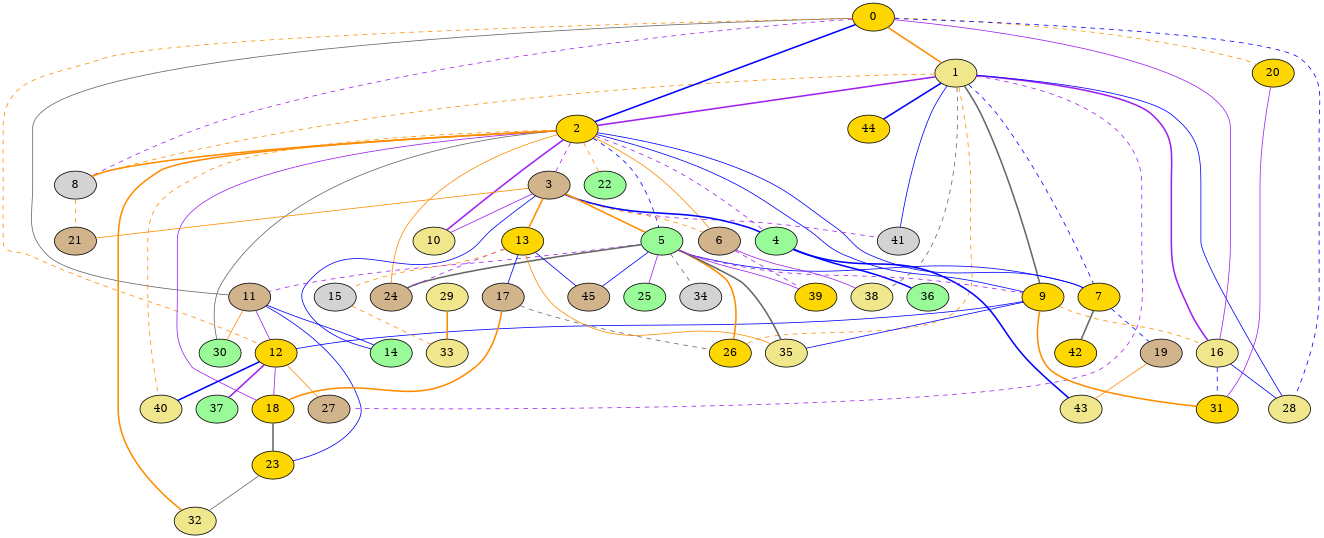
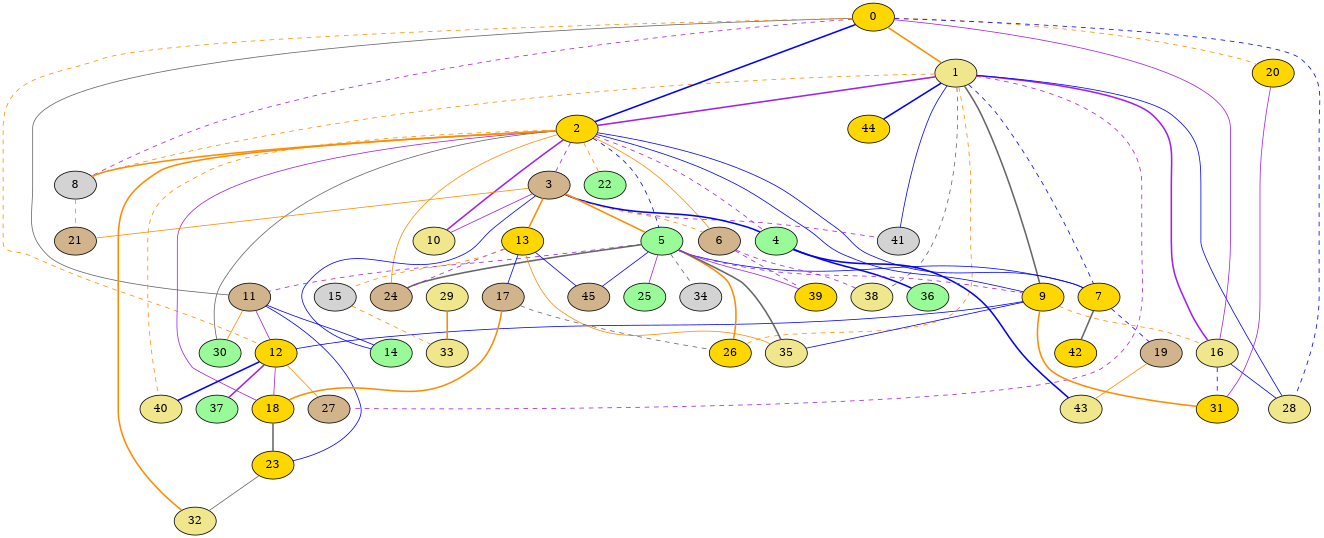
  graph {
    node [fillcolor=gold style=filled]
    edge [color=darkorange style=solid]
    1 [fillcolor=khaki]
    0
    2
    8 [fillcolor=lightgrey]
    11 [fillcolor=tan]
    12
    16 [fillcolor=khaki]
    20
    28 [fillcolor=khaki]
    7
    9
    26
    27 [fillcolor=tan]
    38 [fillcolor=khaki]
    41 [fillcolor=lightgrey]
    44
    3 [fillcolor=tan]
    4 [fillcolor=palegreen]
    5 [fillcolor=palegreen]
    6 [fillcolor=tan]
    10 [fillcolor=khaki]
    18
    22 [fillcolor=palegreen]
    24 [fillcolor=tan]
    30 [fillcolor=palegreen]
    32 [fillcolor=khaki]
    40 [fillcolor=khaki]
    21 [fillcolor=tan]
    14 [fillcolor=palegreen]
    23
    37 [fillcolor=palegreen]
    31
    19 [fillcolor=tan]
    42
    35 [fillcolor=khaki]
    13
    36 [fillcolor=palegreen]
    43 [fillcolor=khaki]
    25 [fillcolor=palegreen]
    34 [fillcolor=lightgrey]
    39
    45 [fillcolor=tan]
    15 [fillcolor=lightgrey]
    17 [fillcolor=tan]
    33 [fillcolor=khaki]
    29 [fillcolor=khaki]
    1 -- 2 [color=purple style=bold]
    1 -- 8 [style=dashed]
    1 -- 16 [color=purple style=bold]
    1 -- 28 [color=blue]
    1 -- 7 [color=blue style=dashed]
    1 -- 9 [color=gray40 style=bold]
    1 -- 26 [style=dashed]
    1 -- 27 [color=purple style=dashed]
    1 -- 38 [color=gray40 style=dashed]
    1 -- 41 [color=blue]
    1 -- 44 [color=blue style=bold]
    0 -- 1 [style=bold]
    0 -- 2 [color=blue style=bold]
    0 -- 8 [color=purple style=dashed]
    0 -- 11 [color=gray40]
    0 -- 12 [style=dashed]
    0 -- 16 [color=purple]
    0 -- 20 [style=dashed]
    0 -- 28 [color=blue style=dashed]
    2 -- 8 [style=bold]
    2 -- 7 [color=blue]
    2 -- 9 [color=blue]
    2 -- 3 [color=purple style=dashed]
    2 -- 4 [color=purple style=dashed]
    2 -- 5 [color=blue style=dashed]
    2 -- 6
    2 -- 10 [color=purple style=bold]
    2 -- 18 [color=purple]
    2 -- 22 [style=dashed]
    2 -- 24
    2 -- 30 [color=gray40]
    2 -- 32 [style=bold]
    2 -- 40 [style=dashed]
    8 -- 21 [style=dashed]
    11 -- 12 [color=purple]
    11 -- 30
    11 -- 14 [color=blue]
    11 -- 23 [color=blue]
    12 -- 27
    12 -- 18 [color=purple]
    12 -- 40 [color=blue style=bold]
    12 -- 37 [color=purple style=bold]
    16 -- 28 [color=blue]
    16 -- 31 [color=blue style=dashed]
    20 -- 31 [color=purple]
    7 -- 19 [color=blue style=dashed]
    7 -- 42 [color=gray40 style=bold]
    9 -- 12 [color=blue]
    9 -- 16 [style=dashed]
    9 -- 31 [style=bold]
    9 -- 35 [color=blue]
    3 -- 41 [color=purple style=dashed]
    3 -- 4 [color=blue style=bold]
    3 -- 5 [style=bold]
    3 -- 6 [style=dashed]
    3 -- 10 [color=purple]
    3 -- 21
    3 -- 14 [color=blue]
    3 -- 13 [style=bold]
    4 -- 36 [color=blue style=bold]
    4 -- 43 [color=blue style=bold]
    5 -- 11 [color=purple style=dashed]
    5 -- 7 [color=blue]
    5 -- 9 [color=purple style=dashed]
    5 -- 26 [style=bold]
    5 -- 24 [color=gray40 style=bold]
    5 -- 35 [color=gray40 style=bold]
    5 -- 25 [color=purple]
    5 -- 34 [color=gray40 style=dashed]
    5 -- 39 [color=purple]
    5 -- 45 [color=blue]
-   6 -- 38 [color=purple]
+   6 -- 38 [color=purple style=dashed]
    6 -- 39 [color=purple style=dashed]
    18 -- 23 [color=gray40 style=bold]
    23 -- 32 [color=gray40]
    19 -- 43
    13 -- 24 [color=purple style=dashed]
    13 -- 35
    13 -- 45 [color=blue]
    13 -- 15 [style=dashed]
    13 -- 17 [color=blue]
    15 -- 33 [style=dashed]
    17 -- 26 [color=gray40 style=dashed]
    17 -- 18 [style=bold]
    29 -- 33 [style=bold]
  }
